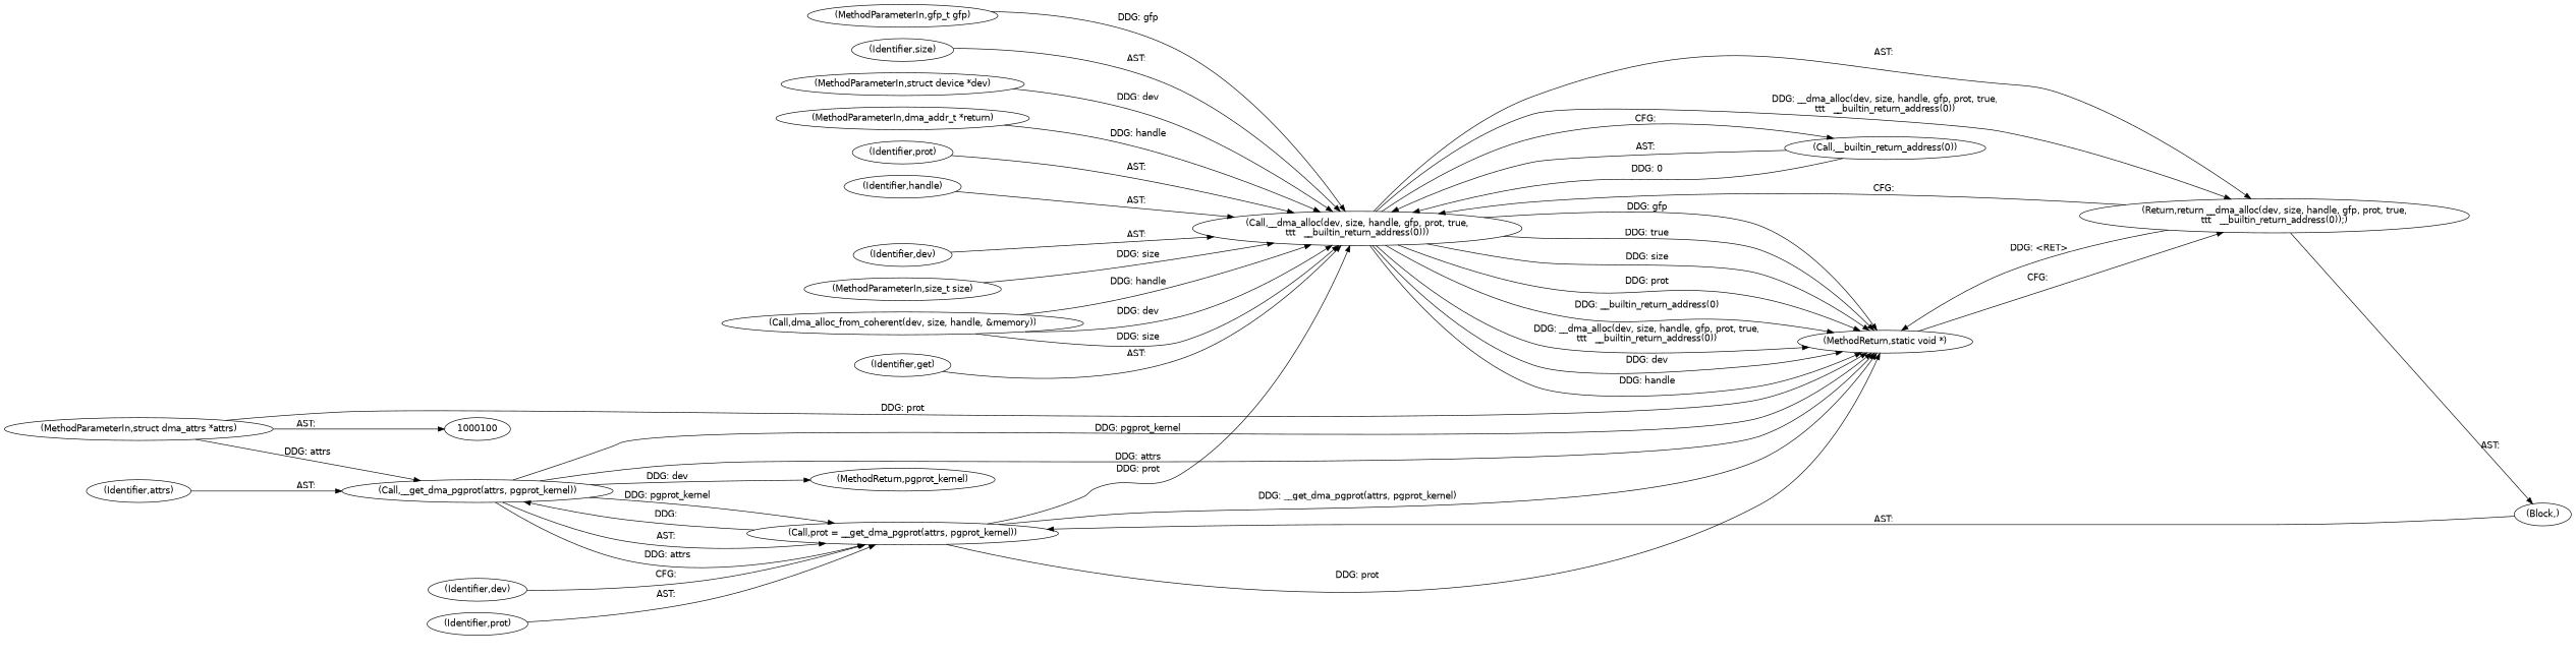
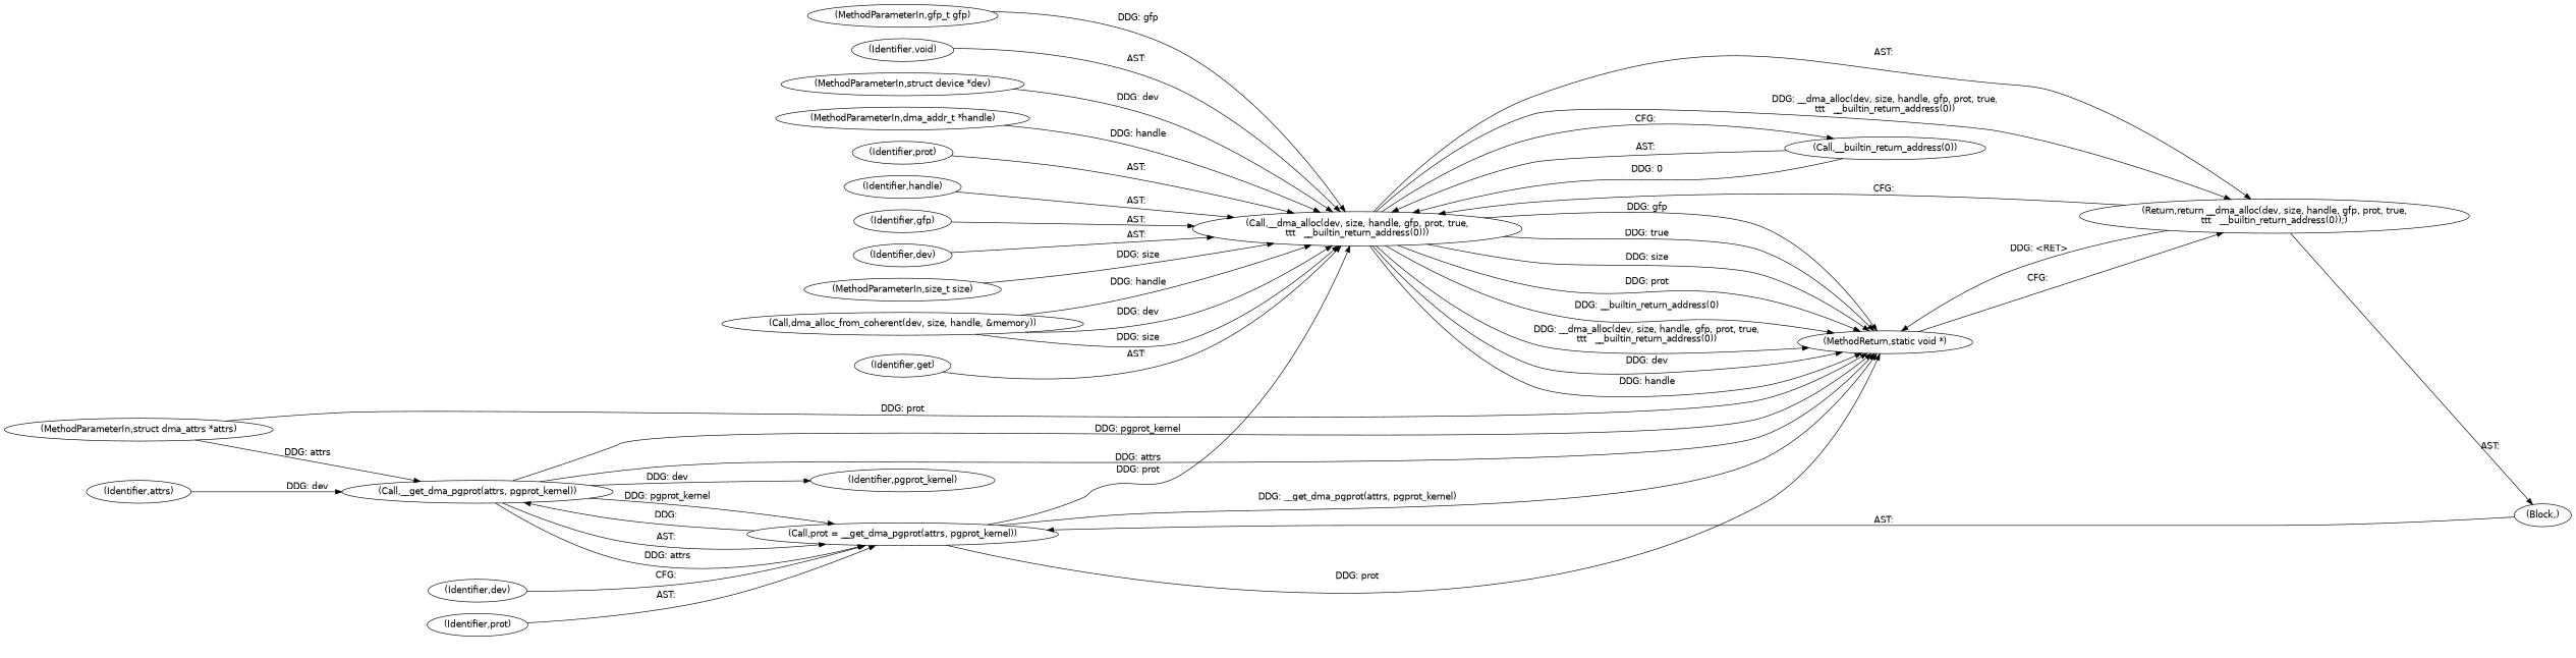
  digraph {
    fontname="DejaVu Sans"
    rankdir=LR
    node [fontname="DejaVu Sans"]
    edge [fontname="DejaVu Sans"]
    n1 [label="(Call,__get_dma_pgprot(attrs, pgprot_kernel))"]
    n2 [label="(Call,prot = __get_dma_pgprot(attrs, pgprot_kernel))"]
    n3 [label="(MethodReturn,static void *)"]
-   n4 [label="(MethodReturn,pgprot_kernel)"]
+   n4 [label="(Identifier,pgprot_kernel)"]
    n5 [label="(Call,__dma_alloc(dev, size, handle, gfp, prot, true,\n\t\t\t   __builtin_return_address(0)))"]
    n6 [label="(Return,return __dma_alloc(dev, size, handle, gfp, prot, true,\n\t\t\t   __builtin_return_address(0));)"]
    n7 [label="(MethodParameterIn,struct dma_attrs *attrs)"]
-   1000100
    n9 [label="(Call,__builtin_return_address(0))"]
    n10 [label="(Block,)"]
    n11 [label="(MethodParameterIn,gfp_t gfp)"]
-   n12 [label="(Identifier,size)"]
+   n12 [label="(Identifier,void)"]
    n13 [label="(Identifier,dev)"]
    n14 [label="(MethodParameterIn,struct device *dev)"]
-   n15 [label="(MethodParameterIn,dma_addr_t *return)"]
+   n15 [label="(MethodParameterIn,dma_addr_t *handle)"]
    n16 [label="(Identifier,prot)"]
    n17 [label="(Identifier,handle)"]
    n18 [label="(Identifier,attrs)"]
+   n19 [label="(Identifier,gfp)"]
    n20 [label="(Identifier,dev)"]
    n21 [label="(MethodParameterIn,size_t size)"]
    n22 [label="(Call,dma_alloc_from_coherent(dev, size, handle, &memory))"]
    n23 [label="(Identifier,get)"]
    n24 [label="(Identifier,prot)"]
    n1 -> n2 [label="AST: "]
    n1 -> n2 [label="DDG: attrs"]
    n1 -> n2 [label="DDG: pgprot_kernel"]
    n1 -> n3 [label="DDG: pgprot_kernel"]
    n1 -> n3 [label="DDG: attrs"]
    n1 -> n4 [label="DDG: dev"]
    n2 -> n1 [label="DDG: "]
    n2 -> n3 [label="DDG: prot"]
    n2 -> n3 [label="DDG: __get_dma_pgprot(attrs, pgprot_kernel)"]
    n2 -> n5 [label="DDG: prot"]
    n3 -> n6 [label="CFG: "]
    n5 -> n3 [label="DDG: dev"]
    n5 -> n3 [label="DDG: handle"]
    n5 -> n3 [label="DDG: gfp"]
    n5 -> n3 [label="DDG: true"]
    n5 -> n3 [label="DDG: size"]
    n5 -> n3 [label="DDG: prot"]
    n5 -> n3 [label="DDG: __builtin_return_address(0)"]
    n5 -> n3 [label="DDG: __dma_alloc(dev, size, handle, gfp, prot, true,\n\t\t\t   __builtin_return_address(0))"]
    n5 -> n6 [label="AST: "]
    n5 -> n6 [label="DDG: __dma_alloc(dev, size, handle, gfp, prot, true,\n\t\t\t   __builtin_return_address(0))"]
    n5 -> n9 [label="CFG: "]
    n6 -> n3 [label="DDG: <RET>"]
    n6 -> n5 [label="CFG: "]
    n6 -> n10 [label="AST: "]
    n7 -> n1 [label="DDG: attrs"]
    n7 -> n3 [label="DDG: prot"]
-   n7 -> 1000100 [label="AST: "]
    n9 -> n5 [label="AST: "]
    n9 -> n5 [label="DDG: 0"]
    n10 -> n2 [label="AST: "]
    n11 -> n5 [label="DDG: gfp"]
    n12 -> n5 [label="AST: "]
    n13 -> n2 [label="CFG: "]
    n14 -> n5 [label="DDG: dev"]
    n15 -> n5 [label="DDG: handle"]
    n16 -> n5 [label="AST: "]
    n17 -> n5 [label="AST: "]
-   n18 -> n1 [label="AST: "]
+   n18 -> n1 [label="DDG: dev"]
+   n19 -> n5 [label="AST: "]
    n20 -> n5 [label="AST: "]
    n21 -> n5 [label="DDG: size"]
    n22 -> n5 [label="DDG: dev"]
    n22 -> n5 [label="DDG: size"]
    n22 -> n5 [label="DDG: handle"]
    n23 -> n5 [label="AST: "]
    n24 -> n2 [label="AST: "]
  }
